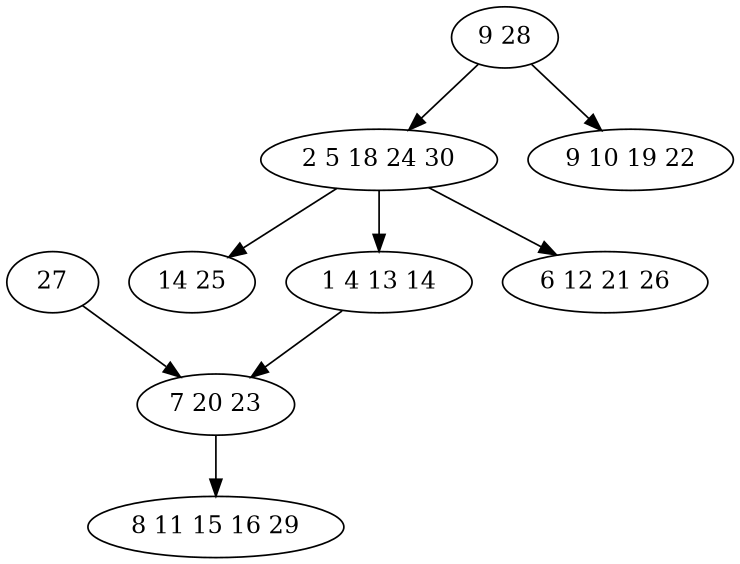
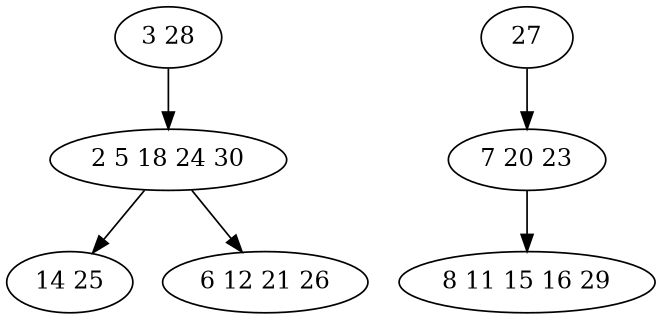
  digraph {
    n1 [label="2 5 18 24 30"]
    n2 [label="14 25"]
-   n3 [label="1 4 13 14"]
    n4 [label="6 12 21 26"]
    n5 [label="7 20 23"]
-   n6 [label="9 28"]
-   n7 [label="9 10 19 22"]
+   n6 [label="3 28"]
    n8 [label="8 11 15 16 29"]
    n9 [label=27]
    n1 -> n2
-   n1 -> n3
    n1 -> n4
-   n3 -> n5
    n5 -> n8
    n6 -> n1
-   n6 -> n7
    n9 -> n5
  }
